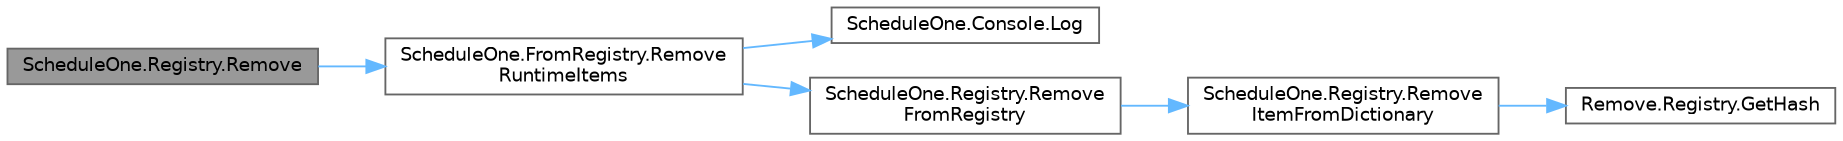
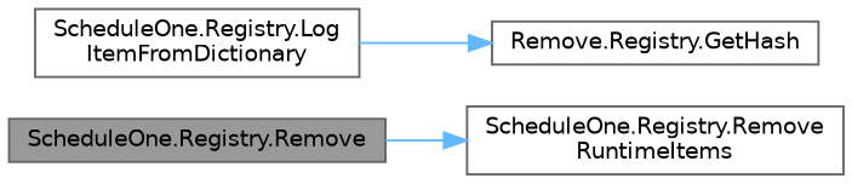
  digraph {
    rankdir=LR
    node [color=grey40 fillcolor=white fontname=Helvetica fontsize=10 shape=box style=filled]
    edge [color=steelblue1 fontname=Helvetica fontsize=10 labelfontname=Helvetica labelfontsize=10 style=solid]
    n1 [color=gray40 fillcolor=grey60 fontcolor=black height=0.2 label="ScheduleOne.Registry.Remove" width=0.4]
-   n2 [height=0.2 label="ScheduleOne.FromRegistry.Remove\lRuntimeItems" width=0.4]
-   n3 [height=0.2 label="ScheduleOne.Console.Log" width=0.4]
-   n4 [height=0.2 label="ScheduleOne.Registry.Remove\lFromRegistry" width=0.4]
-   n5 [height=0.2 label="ScheduleOne.Registry.Remove\lItemFromDictionary" width=0.4]
+   n2 [height=0.2 label="ScheduleOne.Registry.Remove\lRuntimeItems" width=0.4]
+   n5 [height=0.2 label="ScheduleOne.Registry.Log\lItemFromDictionary" width=0.4]
    n6 [height=0.2 label="Remove.Registry.GetHash" width=0.4]
    n1 -> n2
-   n2 -> n3
-   n2 -> n4
-   n4 -> n5
    n5 -> n6
  }
